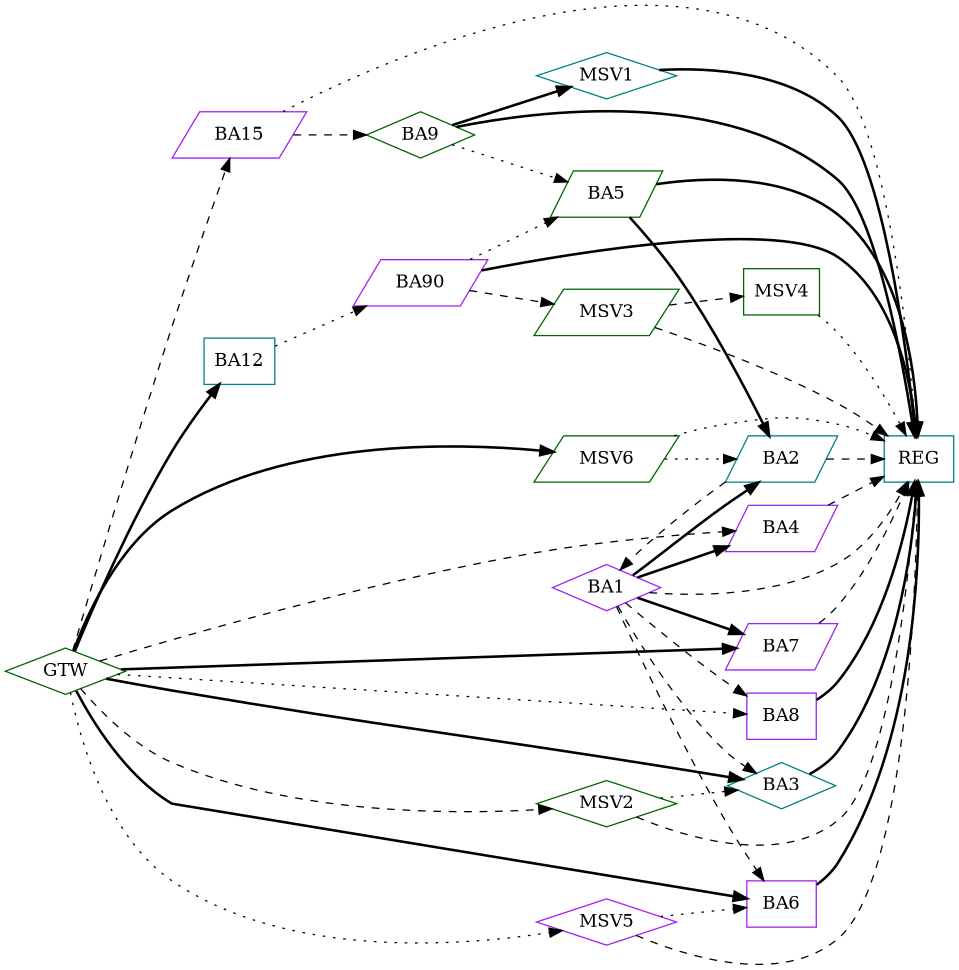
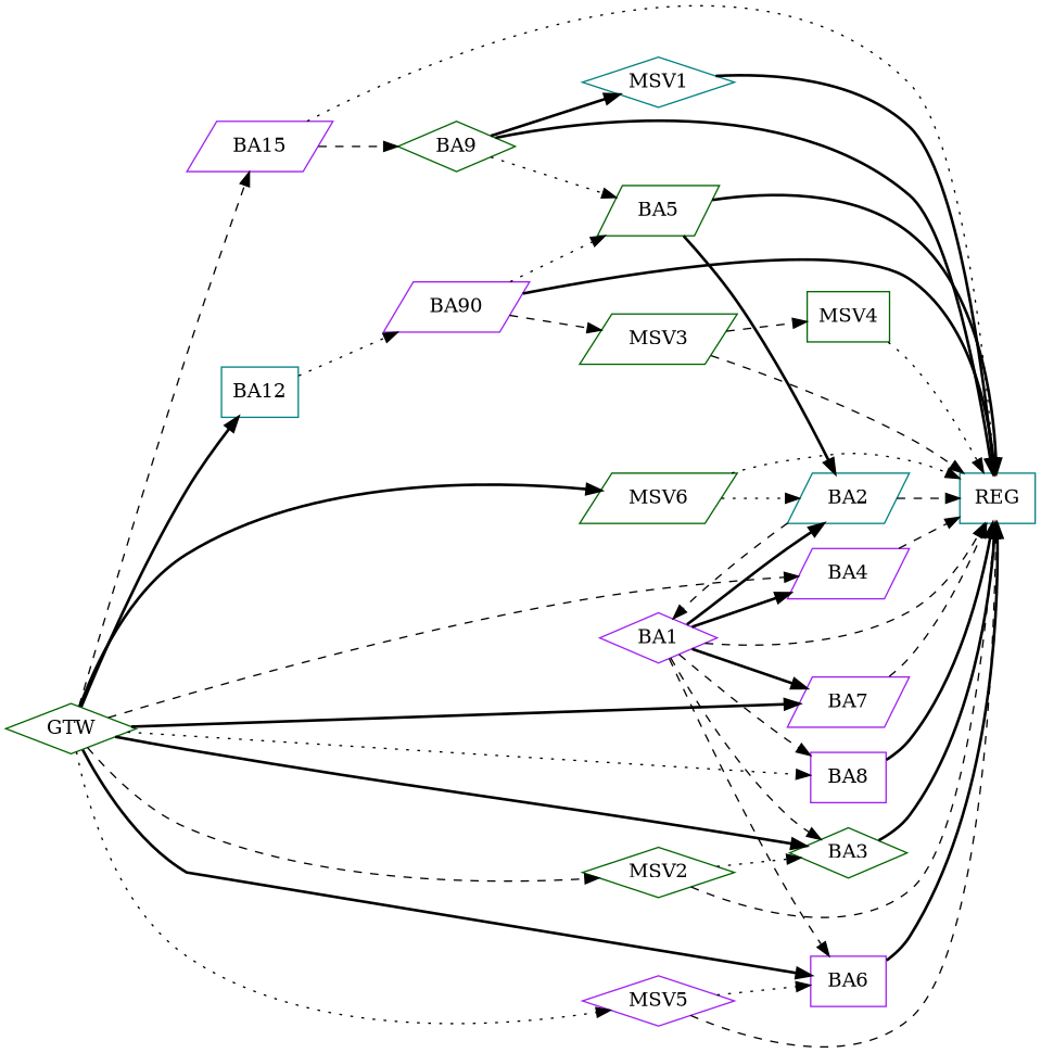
  strict digraph {
    fontname="DejaVu Serif"
    rankdir=LR
    node [color=purple fontname="DejaVu Serif" shape=parallelogram]
    edge [fontname="DejaVu Serif" style=bold]
    n1 [label=BA1 shape=diamond]
    n2 [color=teal label=BA2]
-   n3 [color=teal label=BA3 shape=diamond]
+   n3 [color=darkgreen label=BA3 shape=diamond]
    n4 [label=BA4]
    n5 [label=BA6 shape=box]
    n6 [label=BA7]
    n7 [label=BA8 shape=box]
    n8 [color=teal label=REG shape=box]
    n9 [color=darkgreen label=BA5]
    n10 [color=darkgreen label=BA9 shape=diamond]
    n11 [color=teal label=MSV1 shape=diamond]
    n12 [label=BA90]
    n13 [color=darkgreen label=MSV3]
    n14 [color=darkgreen label=MSV4 shape=box]
    n15 [label=BA15]
    n16 [color=teal label=BA12 shape=box]
    n17 [color=darkgreen label=GTW shape=diamond]
    n18 [color=darkgreen label=MSV2 shape=diamond]
    n19 [label=MSV5 shape=diamond]
    n20 [color=darkgreen label=MSV6]
    n1 -> n2
    n1 -> n3 [style=dashed]
    n1 -> n4
    n1 -> n5 [style=dashed]
    n1 -> n6
    n1 -> n7 [style=dashed]
    n1 -> n8 [style=dashed]
    n2 -> n1 [style=dashed]
    n2 -> n8 [style=dashed]
    n3 -> n8
    n4 -> n8 [style=dashed]
    n5 -> n8
    n6 -> n8 [style=dashed]
    n7 -> n8
    n9 -> n2
    n9 -> n8
    n10 -> n8
    n10 -> n9 [style=dotted]
    n10 -> n11
    n11 -> n8
    n12 -> n8
    n12 -> n9 [style=dotted]
    n12 -> n13 [style=dashed]
    n13 -> n8 [style=dashed]
    n13 -> n14 [style=dashed]
    n14 -> n8 [style=dotted]
    n15 -> n8 [style=dotted]
    n15 -> n10 [style=dashed]
    n16 -> n12 [style=dotted]
    n17 -> n3
    n17 -> n4 [style=dashed]
    n17 -> n5
    n17 -> n6
    n17 -> n7 [style=dotted]
    n17 -> n15 [style=dashed]
    n17 -> n16
    n17 -> n18 [style=dashed]
    n17 -> n19 [style=dotted]
    n17 -> n20
    n18 -> n3 [style=dotted]
    n18 -> n8 [style=dashed]
    n19 -> n5 [style=dotted]
    n19 -> n8 [style=dashed]
    n20 -> n2 [style=dotted]
    n20 -> n8 [style=dotted]
  }
